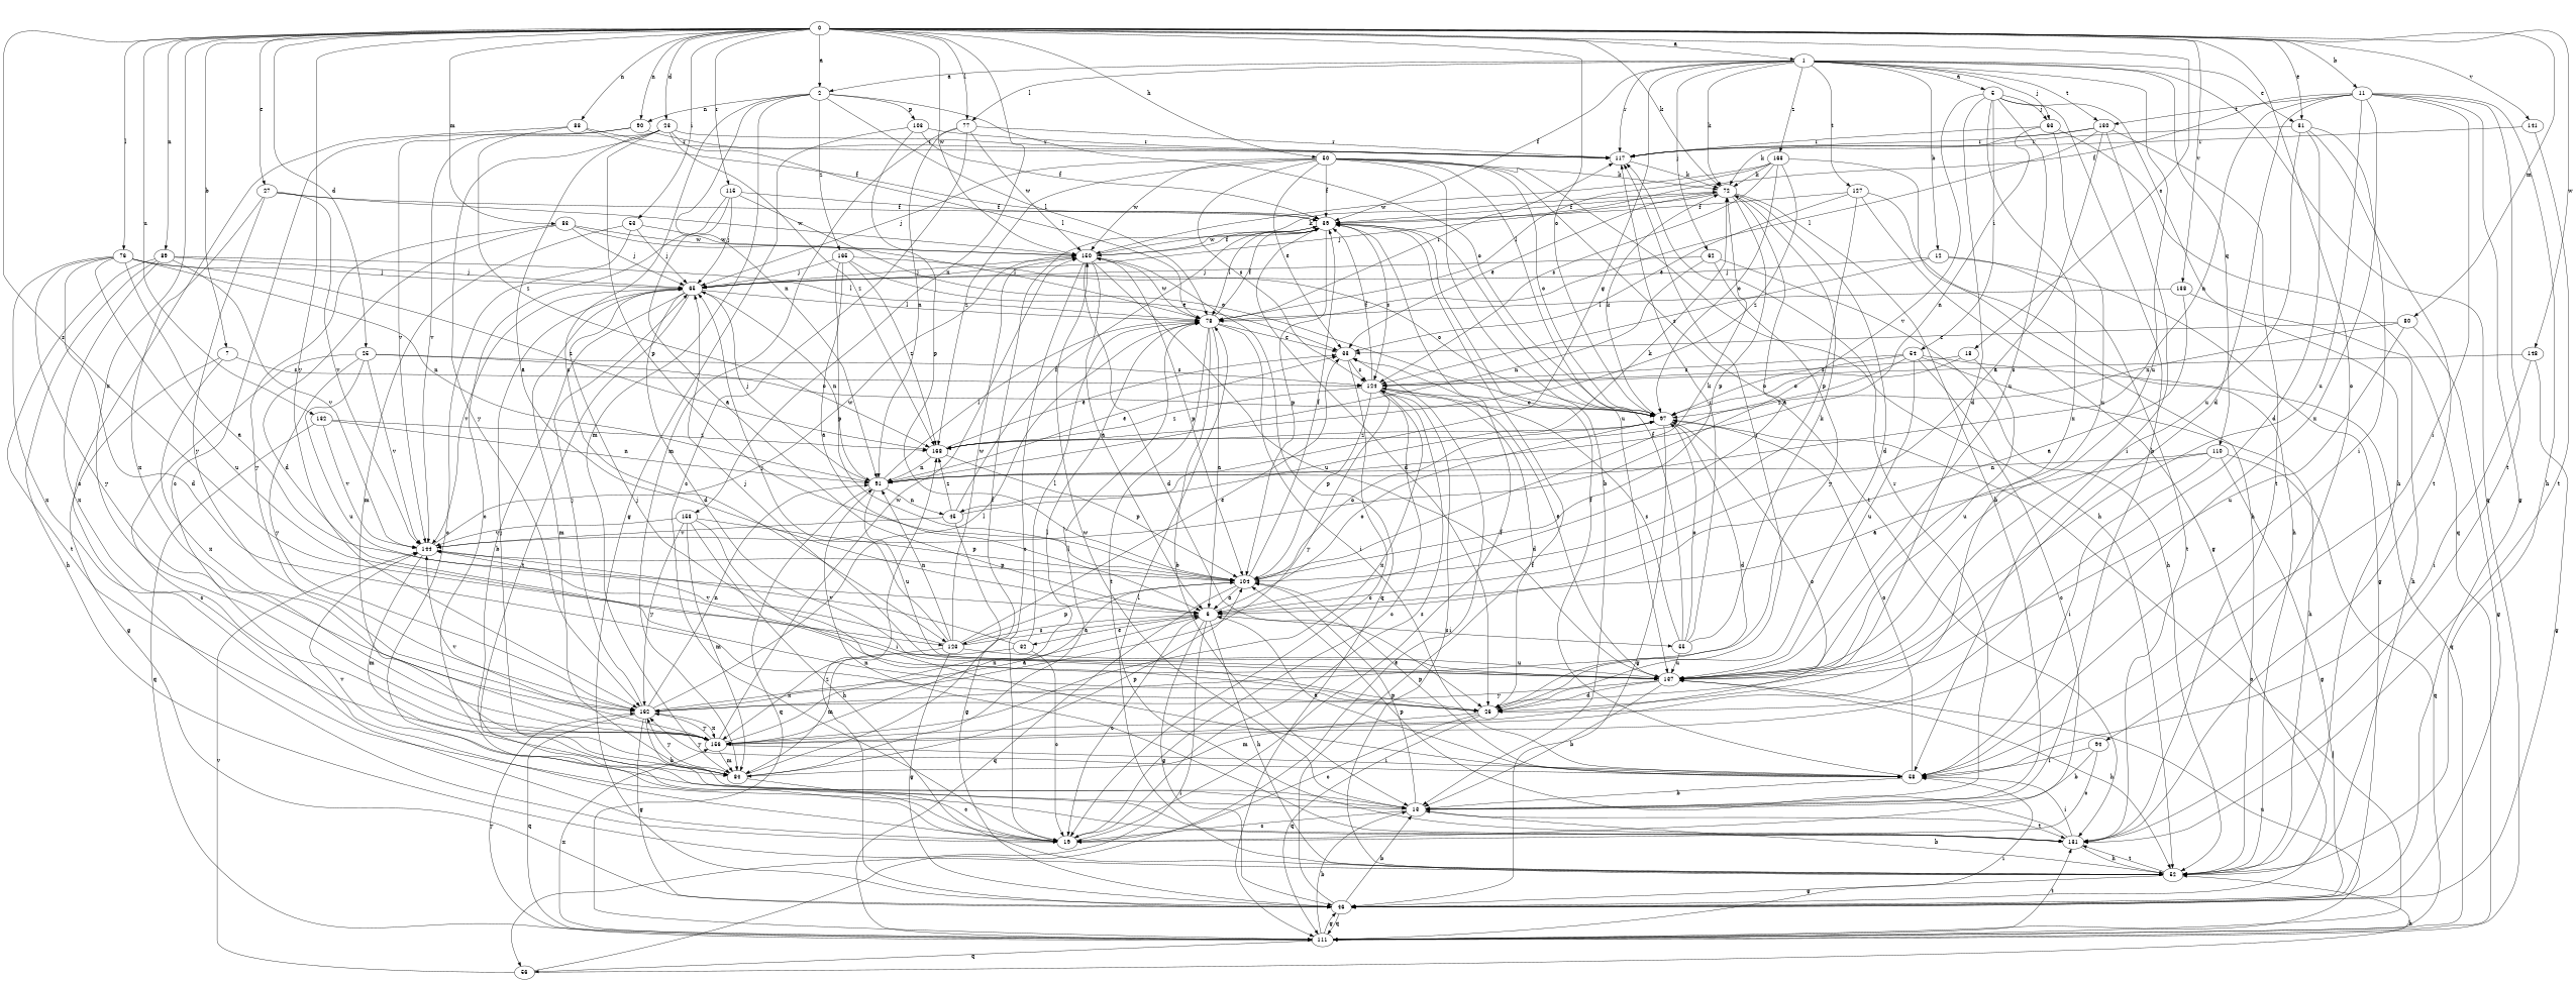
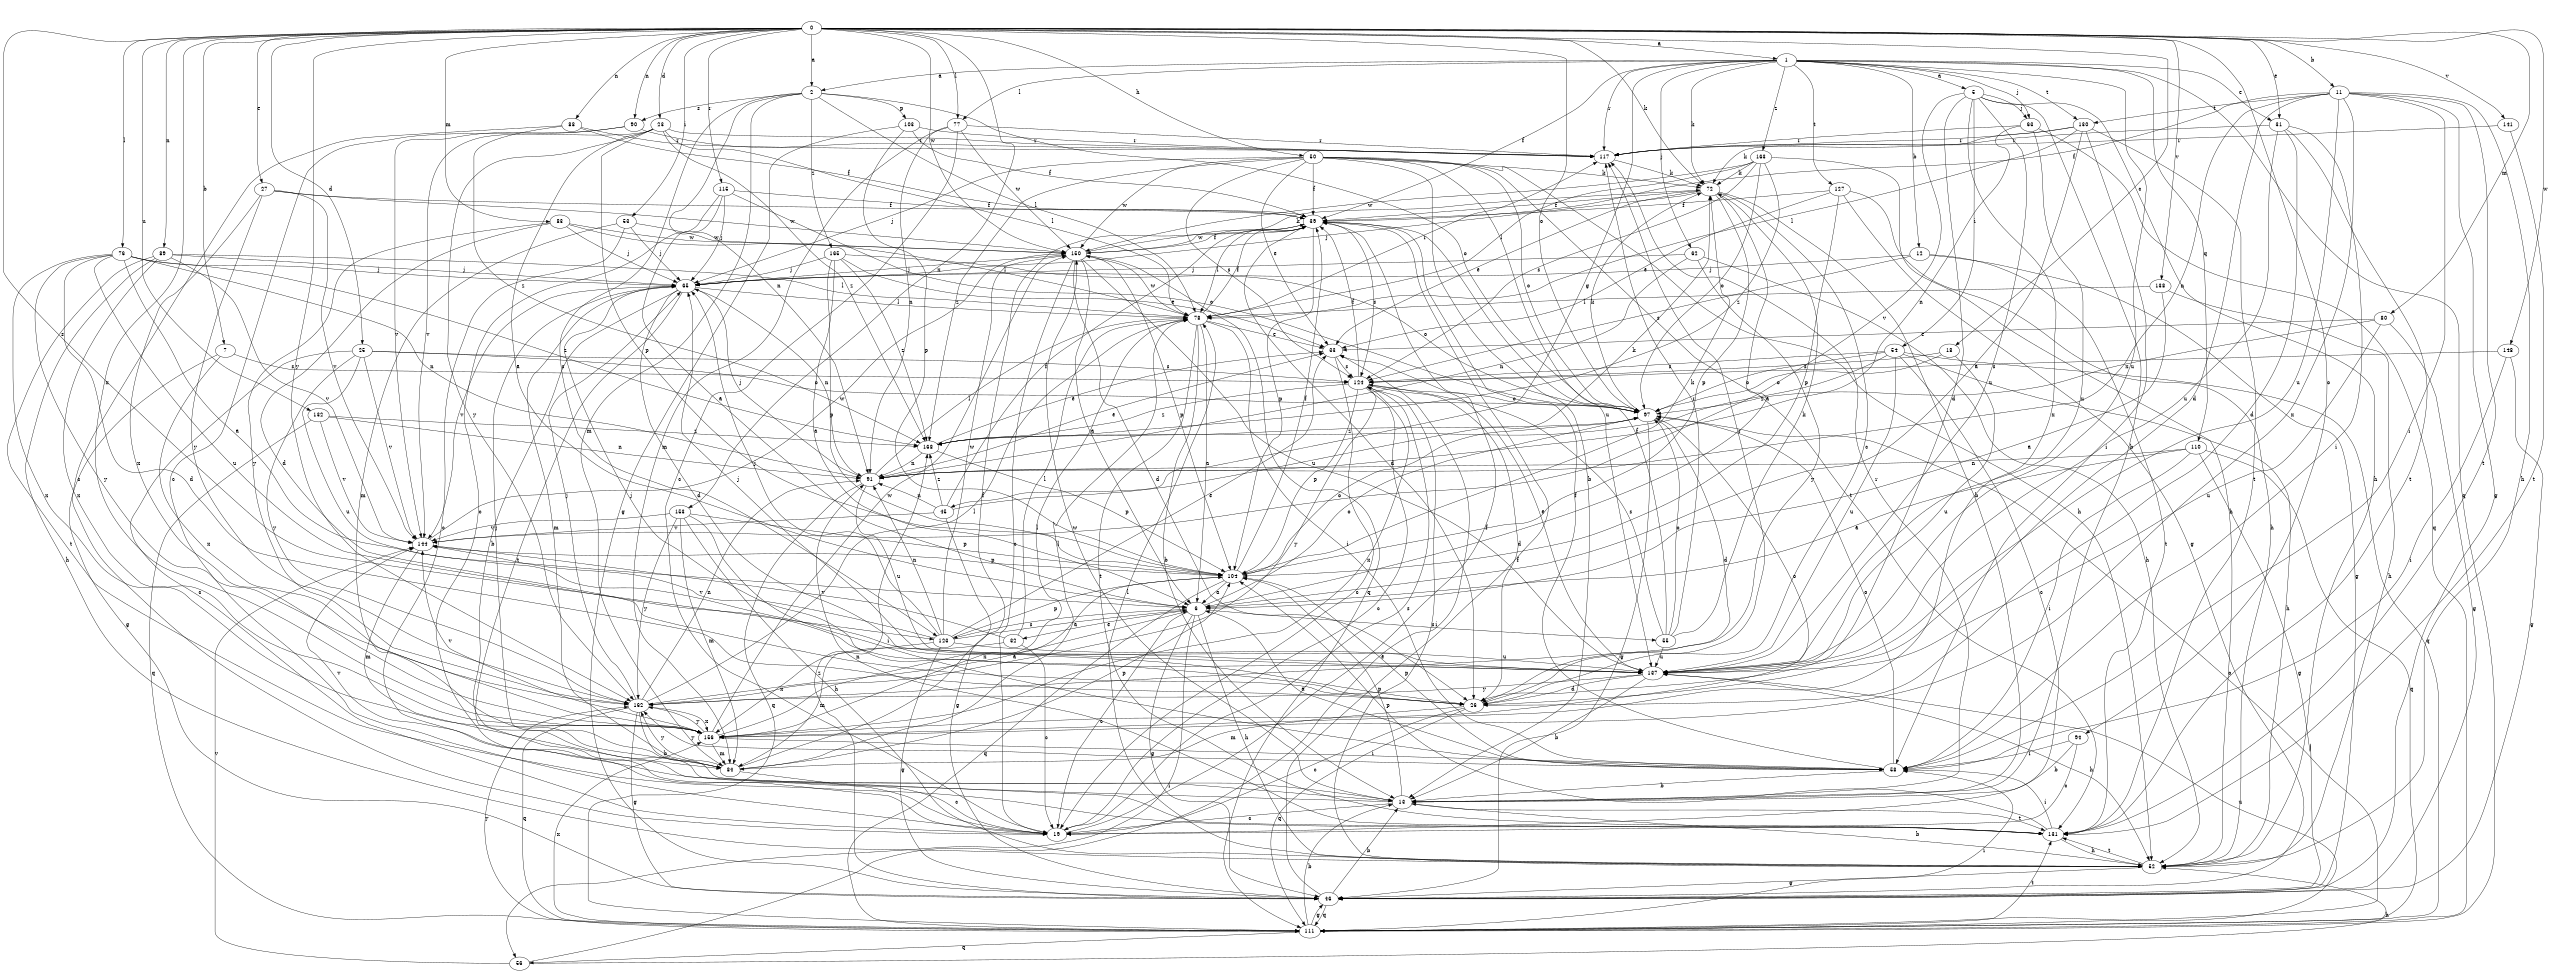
  strict digraph {
    0
    1
    2
    7
    11
    18
    23
    25
    27
    31
    50
    53
    72
    76
    77
    80
    83
    88
    89
    90
    94
    97
    115
    123
    132
    138
    n27 [label=141]
    148
    150
    153
    156
    162
    5
    12
    39
    45
    62
    63
    110
    111
    117
    127
    130
    137
    163
    78
    84
    91
    103
    165
    46
    124
    26
    52
    58
    131
    144
    6
    104
    168
    19
    13
    65
    33
    54
    56
    32
    55
    0 -> 1 [label=a]
    0 -> 2 [label=a]
    0 -> 7 [label=b]
    0 -> 11 [label=b]
    0 -> 18 [label=c]
    0 -> 23 [label=d]
    0 -> 25 [label=d]
    0 -> 27 [label=e]
    0 -> 31 [label=e]
    0 -> 50 [label=h]
    0 -> 53 [label=i]
    0 -> 72 [label=k]
    0 -> 76 [label=l]
    0 -> 77 [label=l]
    0 -> 80 [label=m]
    0 -> 83 [label=m]
    0 -> 88 [label=n]
    0 -> 89 [label=n]
    0 -> 90 [label=n]
    0 -> 94 [label=o]
    0 -> 97 [label=o]
    0 -> 115 [label=r]
    0 -> 123 [label=s]
    0 -> 132 [label=u]
    0 -> 138 [label=v]
    0 -> n27 [label=v]
    0 -> 148 [label=w]
    0 -> 150 [label=w]
    0 -> 153 [label=x]
    0 -> 156 [label=x]
    0 -> 162 [label=y]
    1 -> 2 [label=a]
    1 -> 31 [label=e]
    1 -> 72 [label=k]
    1 -> 77 [label=l]
    1 -> 5 [label=a]
    1 -> 12 [label=b]
    1 -> 39 [label=f]
    1 -> 45 [label=g]
    1 -> 62 [label=j]
    1 -> 63 [label=j]
    1 -> 110 [label=q]
    1 -> 111 [label=q]
    1 -> 117 [label=r]
    1 -> 127 [label=t]
    1 -> 130 [label=t]
    1 -> 137 [label=u]
    1 -> 163 [label=z]
-   2 -> 90 [label=n]
+   2 -> 90 [label=s]
    2 -> 97 [label=o]
    2 -> 123 [label=s]
    2 -> 78 [label=l]
    2 -> 84 [label=m]
    2 -> 91 [label=n]
    2 -> 103 [label=p]
    2 -> 165 [label=z]
    7 -> 156 [label=x]
    7 -> 46 [label=g]
    7 -> 124 [label=s]
    11 -> 156 [label=x]
    11 -> 39 [label=f]
    11 -> 130 [label=t]
    11 -> 137 [label=u]
    11 -> 91 [label=n]
    11 -> 46 [label=g]
    11 -> 26 [label=d]
    11 -> 52 [label=h]
    11 -> 58 [label=i]
    11 -> 131 [label=t]
    18 -> 97 [label=o]
    18 -> 137 [label=u]
    18 -> 124 [label=s]
    23 -> 162 [label=y]
    23 -> 117 [label=r]
    23 -> 78 [label=l]
    23 -> 144 [label=v]
    23 -> 6 [label=a]
    23 -> 104 [label=p]
    23 -> 168 [label=z]
    25 -> 97 [label=o]
    25 -> 162 [label=y]
    25 -> 137 [label=u]
    25 -> 124 [label=s]
    25 -> 144 [label=v]
    25 -> 19 [label=c]
    27 -> 150 [label=w]
    27 -> 156 [label=x]
    27 -> 162 [label=y]
    27 -> 39 [label=f]
    27 -> 144 [label=v]
    31 -> 117 [label=r]
    31 -> 137 [label=u]
    31 -> 26 [label=d]
    31 -> 58 [label=i]
    31 -> 131 [label=t]
    50 -> 72 [label=k]
    50 -> 97 [label=o]
    50 -> 150 [label=w]
    50 -> 39 [label=f]
    50 -> 137 [label=u]
    50 -> 124 [label=s]
    50 -> 52 [label=h]
    50 -> 131 [label=t]
    50 -> 168 [label=z]
    50 -> 13 [label=b]
    50 -> 65 [label=j]
    50 -> 33 [label=e]
    53 -> 150 [label=w]
    53 -> 84 [label=m]
    53 -> 19 [label=c]
    53 -> 65 [label=j]
    72 -> 39 [label=f]
-   72 -> 26 [label=d]
+   72 -> 26 [label=c]
    72 -> 6 [label=a]
    72 -> 104 [label=p]
    72 -> 13 [label=b]
    72 -> 65 [label=j]
    72 -> 33 [label=e]
    76 -> 156 [label=x]
    76 -> 162 [label=y]
    76 -> 137 [label=u]
    76 -> 91 [label=n]
    76 -> 26 [label=d]
    76 -> 6 [label=a]
    76 -> 168 [label=z]
    76 -> 65 [label=j]
    77 -> 150 [label=w]
    77 -> 117 [label=r]
    77 -> 84 [label=m]
    77 -> 91 [label=n]
    77 -> 19 [label=c]
    80 -> 97 [label=x]
    80 -> 137 [label=u]
    80 -> 46 [label=g]
    80 -> 33 [label=e]
    83 -> 150 [label=w]
    83 -> 162 [label=y]
    83 -> 78 [label=l]
    83 -> 26 [label=d]
    83 -> 65 [label=j]
    88 -> 39 [label=f]
    88 -> 117 [label=r]
    88 -> 168 [label=z]
    88 -> 19 [label=c]
    89 -> 156 [label=x]
    89 -> 78 [label=l]
    89 -> 52 [label=h]
    89 -> 131 [label=t]
    89 -> 144 [label=v]
    89 -> 65 [label=j]
    90 -> 117 [label=r]
    90 -> 144 [label=v]
    90 -> 19 [label=c]
    94 -> 58 [label=i]
    94 -> 19 [label=c]
    94 -> 13 [label=b]
    97 -> 72 [label=k]
    97 -> 46 [label=g]
    97 -> 26 [label=d]
    97 -> 168 [label=z]
    115 -> 97 [label=o]
    115 -> 39 [label=f]
    115 -> 6 [label=a]
    115 -> 19 [label=c]
    115 -> 65 [label=j]
    123 -> 150 [label=w]
    123 -> 137 [label=u]
    123 -> 84 [label=m]
    123 -> 91 [label=n]
    123 -> 46 [label=g]
    123 -> 144 [label=v]
    123 -> 6 [label=a]
    123 -> 104 [label=p]
    123 -> 65 [label=j]
    123 -> 33 [label=e]
    132 -> 111 [label=q]
    132 -> 91 [label=n]
    132 -> 144 [label=v]
    132 -> 168 [label=z]
    138 -> 78 [label=l]
    138 -> 52 [label=h]
    138 -> 6 [label=a]
    n27 -> 117 [label=r]
    n27 -> 131 [label=t]
    148 -> 46 [label=g]
    148 -> 124 [label=s]
    148 -> 58 [label=i]
    150 -> 72 [label=k]
    150 -> 39 [label=f]
    150 -> 111 [label=q]
    150 -> 137 [label=u]
    150 -> 26 [label=d]
    150 -> 6 [label=a]
    150 -> 104 [label=p]
    150 -> 19 [label=c]
    150 -> 65 [label=j]
    153 -> 162 [label=y]
    153 -> 84 [label=m]
    153 -> 52 [label=h]
    153 -> 58 [label=i]
    153 -> 144 [label=v]
    153 -> 104 [label=p]
    156 -> 97 [label=o]
    156 -> 150 [label=w]
    156 -> 162 [label=y]
    156 -> 78 [label=l]
    156 -> 84 [label=m]
    156 -> 58 [label=i]
    156 -> 144 [label=v]
    162 -> 156 [label=x]
    162 -> 111 [label=q]
    162 -> 78 [label=l]
    162 -> 91 [label=n]
    162 -> 46 [label=g]
    162 -> 6 [label=a]
    162 -> 13 [label=b]
    162 -> 65 [label=j]
    5 -> 156 [label=x]
    5 -> 63 [label=j]
    5 -> 137 [label=u]
    5 -> 26 [label=d]
    5 -> 52 [label=h]
    5 -> 144 [label=v]
    5 -> 13 [label=b]
    5 -> 54 [label=i]
    12 -> 46 [label=g]
    12 -> 124 [label=s]
    12 -> 131 [label=t]
    12 -> 65 [label=j]
    39 -> 150 [label=w]
    39 -> 78 [label=l]
    39 -> 124 [label=s]
    39 -> 26 [label=d]
    39 -> 104 [label=p]
    45 -> 72 [label=k]
    45 -> 39 [label=f]
-   91 -> 45 [label=n]
+   45 -> 91 [label=n]
    45 -> 46 [label=g]
    45 -> 144 [label=v]
    45 -> 168 [label=z]
    62 -> 162 [label=y]
    62 -> 91 [label=n]
    62 -> 52 [label=h]
    62 -> 65 [label=j]
    63 -> 111 [label=q]
    63 -> 117 [label=r]
    63 -> 137 [label=u]
    63 -> 91 [label=n]
    110 -> 111 [label=q]
    110 -> 91 [label=n]
    110 -> 46 [label=g]
    110 -> 58 [label=i]
    110 -> 6 [label=a]
    111 -> 97 [label=o]
    111 -> 156 [label=x]
    111 -> 162 [label=y]
    111 -> 137 [label=u]
    111 -> 46 [label=g]
    111 -> 58 [label=i]
    111 -> 131 [label=t]
    111 -> 13 [label=b]
    111 -> 56 [label=q]
    117 -> 72 [label=k]
    127 -> 39 [label=f]
    127 -> 46 [label=g]
    127 -> 52 [label=h]
    127 -> 104 [label=p]
    127 -> 33 [label=e]
    130 -> 72 [label=k]
    130 -> 117 [label=r]
    130 -> 78 [label=l]
    130 -> 58 [label=i]
    130 -> 131 [label=t]
    130 -> 6 [label=a]
    137 -> 162 [label=y]
    137 -> 26 [label=d]
    137 -> 52 [label=h]
    137 -> 13 [label=b]
    137 -> 65 [label=j]
    137 -> 33 [label=e]
    163 -> 72 [label=k]
    163 -> 97 [label=o]
    163 -> 150 [label=w]
    163 -> 78 [label=l]
    163 -> 124 [label=s]
    163 -> 52 [label=h]
    163 -> 168 [label=z]
    78 -> 150 [label=w]
    78 -> 39 [label=f]
    78 -> 117 [label=r]
    78 -> 58 [label=i]
    78 -> 131 [label=t]
    78 -> 6 [label=a]
    78 -> 13 [label=b]
    78 -> 33 [label=e]
    84 -> 162 [label=y]
    84 -> 39 [label=f]
    84 -> 78 [label=l]
    84 -> 104 [label=p]
    84 -> 19 [label=c]
    84 -> 65 [label=j]
    91 -> 111 [label=q]
    91 -> 137 [label=u]
    91 -> 78 [label=l]
    91 -> 65 [label=j]
    91 -> 33 [label=e]
    103 -> 39 [label=f]
    103 -> 117 [label=r]
    103 -> 46 [label=g]
    103 -> 104 [label=p]
    165 -> 97 [label=o]
    165 -> 6 [label=a]
    165 -> 104 [label=p]
    165 -> 168 [label=z]
    165 -> 65 [label=j]
    165 -> 33 [label=e]
    46 -> 39 [label=f]
    46 -> 111 [label=q]
    46 -> 168 [label=z]
    46 -> 13 [label=b]
    124 -> 97 [label=o]
    124 -> 156 [label=x]
    124 -> 162 [label=y]
    124 -> 39 [label=f]
    124 -> 26 [label=d]
    124 -> 104 [label=p]
    124 -> 168 [label=z]
    124 -> 19 [label=c]
    26 -> 111 [label=q]
    26 -> 117 [label=r]
    26 -> 84 [label=m]
    26 -> 19 [label=c]
    26 -> 65 [label=j]
    52 -> 78 [label=l]
    52 -> 46 [label=g]
    52 -> 124 [label=s]
    52 -> 131 [label=t]
    52 -> 13 [label=b]
    58 -> 97 [label=o]
    58 -> 162 [label=y]
    58 -> 39 [label=f]
    58 -> 6 [label=a]
    58 -> 104 [label=p]
    58 -> 13 [label=b]
    131 -> 91 [label=n]
    131 -> 52 [label=h]
    131 -> 58 [label=i]
    131 -> 104 [label=p]
    144 -> 150 [label=w]
    144 -> 84 [label=m]
    144 -> 104 [label=p]
    6 -> 97 [label=o]
    6 -> 123 [label=s]
    6 -> 46 [label=g]
    6 -> 52 [label=h]
    6 -> 19 [label=c]
    6 -> 56 [label=i]
    6 -> 32 [label=e]
    6 -> 55 [label=i]
    104 -> 72 [label=k]
    104 -> 97 [label=o]
    104 -> 156 [label=x]
    104 -> 39 [label=f]
    104 -> 111 [label=q]
    104 -> 6 [label=a]
    168 -> 91 [label=n]
    168 -> 104 [label=p]
    168 -> 33 [label=e]
    19 -> 39 [label=f]
    19 -> 124 [label=s]
    13 -> 150 [label=w]
    13 -> 117 [label=r]
    13 -> 131 [label=t]
    13 -> 144 [label=v]
    13 -> 104 [label=p]
    13 -> 19 [label=c]
    65 -> 78 [label=l]
    65 -> 84 [label=m]
    65 -> 91 [label=n]
    65 -> 26 [label=d]
    65 -> 131 [label=t]
    65 -> 144 [label=v]
    65 -> 13 [label=b]
    33 -> 124 [label=s]
    33 -> 19 [label=c]
    54 -> 97 [label=o]
    54 -> 111 [label=q]
    54 -> 137 [label=u]
    54 -> 124 [label=s]
    54 -> 52 [label=h]
    54 -> 168 [label=z]
    54 -> 19 [label=c]
    56 -> 52 [label=h]
    56 -> 144 [label=v]
    56 -> 33 [label=e]
    32 -> 156 [label=x]
    32 -> 78 [label=l]
    32 -> 144 [label=v]
    32 -> 19 [label=c]
    55 -> 72 [label=k]
    55 -> 97 [label=o]
    55 -> 39 [label=f]
    55 -> 117 [label=r]
    55 -> 137 [label=u]
    55 -> 124 [label=s]
  }
